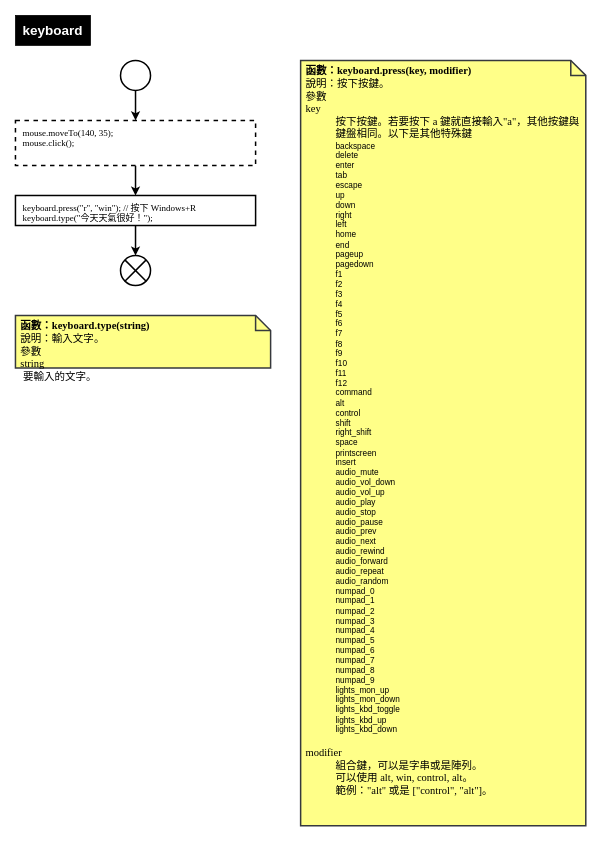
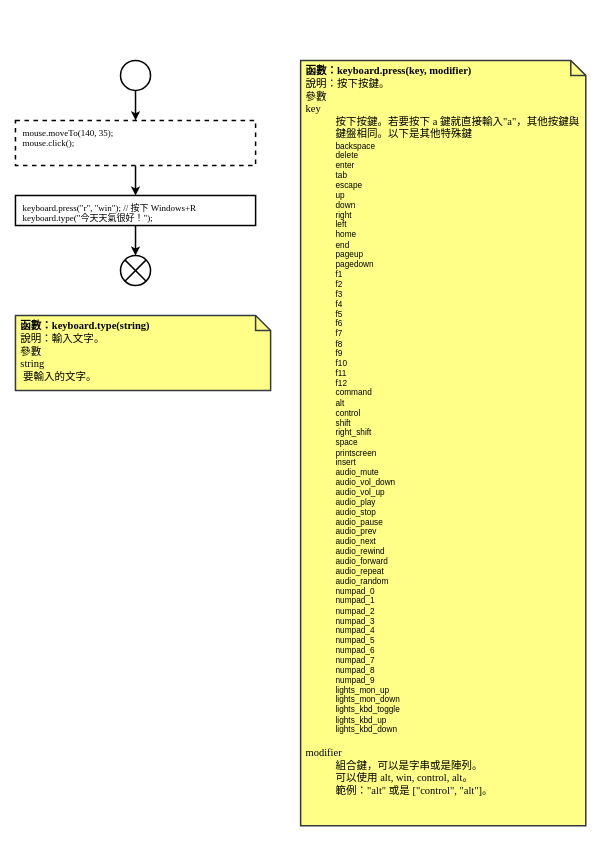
  <mxCell id="0" />
  <mxCell id="1" parent="0" />
  <mxCell id="2" style="edgeStyle=orthogonalEdgeStyle;rounded=1;sketch=0;orthogonalLoop=1;jettySize=auto;html=1;fontFamily=Courier New;fontSize=12;strokeWidth=2;entryX=0.5;entryY=0;entryDx=0;entryDy=0;entryPerimeter=0;exitX=0.5;exitY=1;exitDx=0;exitDy=0;" parent="1" source="3" target="5" edge="1"><mxGeometry relative="1" as="geometry"><mxPoint x="150" y="20" as="sourcePoint" /><mxPoint x="150" y="80" as="targetPoint" /></mxGeometry></mxCell>
  <mxCell id="3" value="" style="ellipse;fontStyle=0;fontSize=12;sketch=0;rounded=1;align=left;fontFamily=Iosevka Fixed;strokeWidth=2;shadow=0;html=0;" parent="1" vertex="1"><mxGeometry x="160" y="80" width="40" height="40" as="geometry" /></mxCell>
  <mxCell id="4" style="edgeStyle=orthogonalEdgeStyle;rounded=0;orthogonalLoop=1;jettySize=auto;html=1;entryX=0.5;entryY=0;entryDx=0;entryDy=0;strokeWidth=2;fontFamily=Iosevka Fixed;fontStyle=0" parent="1" source="5" target="10" edge="1"><mxGeometry relative="1" as="geometry"><mxPoint x="160" y="260" as="targetPoint" /></mxGeometry></mxCell>
  <mxCell id="5" value="mouse.moveTo(140, 35);&#10;mouse.click();" style="fontSize=12;fontStyle=0;sketch=0;rounded=0;fontFamily=Iosevka Fixed;align=left;strokeWidth=2;arcSize=7;shadow=0;html=0;spacingLeft=5;verticalAlign=top;spacingTop=0;spacing=5;dashed=1;" parent="1" vertex="1"><mxGeometry x="20" y="160" width="320" height="60" as="geometry" /></mxCell>
  <mxCell id="6" value="" style="shape=sumEllipse;perimeter=ellipsePerimeter;backgroundOutline=1;fontStyle=0;fontSize=16;sketch=0;rounded=1;fontFamily=Iosevka Fixed;align=left;strokeWidth=2;shadow=0;html=0;" parent="1" vertex="1"><mxGeometry x="160" y="340" width="40" height="40" as="geometry" /></mxCell>
- <mxCell id="7" value="keyboard" style="rounded=0;whiteSpace=wrap;html=1;fillColor=#000000;fontColor=#FFFFFF;fontSize=18;fontStyle=1;strokeWidth=1;movable=1;resizable=1;rotatable=1;deletable=1;editable=1;connectable=1;" parent="1" vertex="1"><mxGeometry x="20" y="20" width="100" height="40" as="geometry" /></mxCell>
  <mxCell id="8" value="&lt;font style=&quot;font-size: 14px;&quot;&gt;&lt;b style=&quot;&quot;&gt;&lt;font style=&quot;font-size: 14px;&quot;&gt;函數：keyboard.press(key, modifier)&lt;/font&gt;&lt;/b&gt;&lt;br&gt;說明：按下按鍵&lt;/font&gt;&lt;span style=&quot;background-color: initial;&quot;&gt;&lt;font style=&quot;font-size: 14px;&quot;&gt;。&lt;br&gt;參數&lt;br&gt;key&lt;br&gt;&lt;span style=&quot;&quot;&gt; &lt;/span&gt;&lt;/font&gt;&lt;/span&gt;&lt;blockquote style=&quot;margin: 0 0 0 40px; border: none; padding: 0px;&quot;&gt;&lt;span style=&quot;background-color: initial;&quot;&gt;&lt;font style=&quot;font-size: 14px;&quot;&gt;按下按鍵。若要按下 a 鍵就直接輸入&quot;a&quot;，其他按鍵與鍵盤相同。以下是其他特殊鍵&lt;/font&gt;&lt;/span&gt;&lt;/blockquote&gt;&lt;blockquote style=&quot;margin: 0px 0px 0px 40px; border: none; padding: 0px; font-size: 11px;&quot;&gt;&lt;span style=&quot;font-family: Helvetica;&quot;&gt;backspace&lt;br&gt;&lt;/span&gt;&lt;span style=&quot;font-family: Helvetica;&quot;&gt;delete&lt;br&gt;&lt;/span&gt;&lt;span style=&quot;font-family: Helvetica;&quot;&gt;enter&lt;br&gt;&lt;/span&gt;&lt;span style=&quot;font-family: Helvetica;&quot;&gt;tab&lt;br&gt;&lt;/span&gt;&lt;span style=&quot;font-family: Helvetica;&quot;&gt;escape&lt;br&gt;&lt;/span&gt;&lt;span style=&quot;font-family: Helvetica;&quot;&gt;up&lt;br&gt;&lt;/span&gt;&lt;span style=&quot;font-family: Helvetica;&quot;&gt;down&lt;br&gt;&lt;/span&gt;&lt;span style=&quot;font-family: Helvetica;&quot;&gt;right&lt;br&gt;&lt;/span&gt;&lt;span style=&quot;font-family: Helvetica;&quot;&gt;left&lt;br&gt;&lt;/span&gt;&lt;span style=&quot;font-family: Helvetica;&quot;&gt;home&lt;br&gt;&lt;/span&gt;&lt;span style=&quot;font-family: Helvetica;&quot;&gt;end&lt;br&gt;&lt;/span&gt;&lt;span style=&quot;font-family: Helvetica;&quot;&gt;pageup&lt;br&gt;&lt;/span&gt;&lt;span style=&quot;font-family: Helvetica;&quot;&gt;pagedown&lt;br&gt;&lt;/span&gt;&lt;span style=&quot;font-family: Helvetica;&quot;&gt;f1&lt;br&gt;&lt;/span&gt;&lt;span style=&quot;font-family: Helvetica;&quot;&gt;f2&lt;br&gt;&lt;/span&gt;&lt;span style=&quot;font-family: Helvetica;&quot;&gt;f3&lt;br&gt;&lt;/span&gt;&lt;span style=&quot;font-family: Helvetica;&quot;&gt;f4&lt;br&gt;&lt;/span&gt;&lt;span style=&quot;font-family: Helvetica;&quot;&gt;f5&lt;br&gt;&lt;/span&gt;&lt;span style=&quot;font-family: Helvetica;&quot;&gt;f6&lt;br&gt;&lt;/span&gt;&lt;span style=&quot;font-family: Helvetica;&quot;&gt;f7&lt;br&gt;&lt;/span&gt;&lt;span style=&quot;font-family: Helvetica;&quot;&gt;f8&lt;br&gt;&lt;/span&gt;&lt;span style=&quot;font-family: Helvetica;&quot;&gt;f9&lt;br&gt;&lt;/span&gt;&lt;span style=&quot;font-family: Helvetica;&quot;&gt;f10&lt;br&gt;&lt;/span&gt;&lt;span style=&quot;font-family: Helvetica;&quot;&gt;f11&lt;br&gt;&lt;/span&gt;&lt;span style=&quot;font-family: Helvetica;&quot;&gt;f12&lt;br&gt;&lt;/span&gt;&lt;span style=&quot;font-family: Helvetica;&quot;&gt;command&lt;br&gt;&lt;/span&gt;&lt;span style=&quot;font-family: Helvetica;&quot;&gt;alt&lt;br&gt;&lt;/span&gt;&lt;span style=&quot;font-family: Helvetica;&quot;&gt;control&lt;br&gt;&lt;/span&gt;&lt;span style=&quot;font-family: Helvetica;&quot;&gt;shift&lt;br&gt;&lt;/span&gt;&lt;span style=&quot;font-family: Helvetica;&quot;&gt;right_shift&lt;br&gt;&lt;/span&gt;&lt;span style=&quot;font-family: Helvetica;&quot;&gt;space&lt;br&gt;&lt;/span&gt;&lt;span style=&quot;font-family: Helvetica;&quot;&gt;printscreen&lt;br&gt;&lt;/span&gt;&lt;span style=&quot;font-family: Helvetica;&quot;&gt;insert&lt;br&gt;&lt;/span&gt;&lt;span style=&quot;font-family: Helvetica;&quot;&gt;audio_mute&lt;br&gt;&lt;/span&gt;&lt;span style=&quot;font-family: Helvetica;&quot;&gt;audio_vol_down&lt;br&gt;&lt;/span&gt;&lt;span style=&quot;font-family: Helvetica;&quot;&gt;audio_vol_up&lt;br&gt;&lt;/span&gt;&lt;span style=&quot;font-family: Helvetica;&quot;&gt;audio_play&lt;br&gt;&lt;/span&gt;&lt;span style=&quot;font-family: Helvetica;&quot;&gt;audio_stop&lt;br&gt;&lt;/span&gt;&lt;span style=&quot;font-family: Helvetica;&quot;&gt;audio_pause&lt;br&gt;&lt;/span&gt;&lt;span style=&quot;font-family: Helvetica;&quot;&gt;audio_prev&lt;br&gt;&lt;/span&gt;&lt;span style=&quot;font-family: Helvetica;&quot;&gt;audio_next&lt;br&gt;&lt;/span&gt;&lt;span style=&quot;font-family: Helvetica;&quot;&gt;audio_rewind&lt;br&gt;&lt;/span&gt;&lt;span style=&quot;font-family: Helvetica;&quot;&gt;audio_forward&lt;br&gt;&lt;/span&gt;&lt;span style=&quot;font-family: Helvetica;&quot;&gt;audio_repeat&lt;br&gt;&lt;/span&gt;&lt;span style=&quot;font-family: Helvetica;&quot;&gt;audio_random&lt;br&gt;&lt;/span&gt;&lt;span style=&quot;font-family: Helvetica;&quot;&gt;numpad_0&lt;br&gt;&lt;/span&gt;&lt;span style=&quot;font-family: Helvetica;&quot;&gt;numpad_1&lt;br&gt;&lt;/span&gt;&lt;span style=&quot;font-family: Helvetica;&quot;&gt;numpad_2&lt;br&gt;&lt;/span&gt;&lt;span style=&quot;font-family: Helvetica;&quot;&gt;numpad_3&lt;br&gt;&lt;/span&gt;&lt;span style=&quot;font-family: Helvetica;&quot;&gt;numpad_4&lt;br&gt;&lt;/span&gt;&lt;span style=&quot;font-family: Helvetica;&quot;&gt;numpad_5&lt;br&gt;&lt;/span&gt;&lt;span style=&quot;font-family: Helvetica;&quot;&gt;numpad_6&lt;br&gt;&lt;/span&gt;&lt;span style=&quot;font-family: Helvetica;&quot;&gt;numpad_7&lt;br&gt;&lt;/span&gt;&lt;span style=&quot;font-family: Helvetica;&quot;&gt;numpad_8&lt;br&gt;&lt;/span&gt;&lt;span style=&quot;font-family: Helvetica;&quot;&gt;numpad_9&lt;br&gt;&lt;/span&gt;&lt;span style=&quot;font-family: Helvetica;&quot;&gt;lights_mon_up&lt;br&gt;&lt;/span&gt;&lt;span style=&quot;font-family: Helvetica;&quot;&gt;lights_mon_down&lt;br&gt;&lt;/span&gt;&lt;span style=&quot;font-family: Helvetica;&quot;&gt;lights_kbd_toggle&lt;br&gt;&lt;/span&gt;&lt;span style=&quot;font-family: Helvetica;&quot;&gt;lights_kbd_up&lt;br&gt;&lt;/span&gt;&lt;span style=&quot;font-family: Helvetica;&quot;&gt;lights_kbd_down&lt;/span&gt;&lt;/blockquote&gt;&lt;span style=&quot;background-color: initial;&quot;&gt;&lt;font style=&quot;font-size: 14px;&quot;&gt;&lt;br&gt;modifier&lt;br&gt;&lt;span style=&quot;&quot;&gt; &lt;/span&gt;&lt;/font&gt;&lt;/span&gt;&lt;blockquote style=&quot;margin: 0 0 0 40px; border: none; padding: 0px;&quot;&gt;&lt;span style=&quot;background-color: initial;&quot;&gt;&lt;font style=&quot;font-size: 14px;&quot;&gt;組合鍵，可以是字串或是陣列。&lt;br&gt;&lt;/font&gt;&lt;/span&gt;&lt;span style=&quot;background-color: initial;&quot;&gt;&lt;font style=&quot;font-size: 14px;&quot;&gt;可以使用 alt, win, control, alt。&lt;br&gt;&lt;/font&gt;&lt;/span&gt;&lt;span style=&quot;background-color: initial;&quot;&gt;&lt;font style=&quot;font-size: 14px;&quot;&gt;範例：&quot;alt&quot; 或是 [&quot;control&quot;, &quot;alt&quot;]。&lt;/font&gt;&lt;/span&gt;&lt;/blockquote&gt;" style="shape=note;strokeWidth=2;fontSize=14;size=20;whiteSpace=wrap;html=1;fillColor=#ffff88;strokeColor=#36393d;align=left;spacingLeft=5;verticalAlign=top;fontFamily=Tahoma;" parent="1" vertex="1"><mxGeometry x="400" y="80" width="380" height="1020" as="geometry" /></mxCell>
  <mxCell id="9" style="edgeStyle=orthogonalEdgeStyle;rounded=0;orthogonalLoop=1;jettySize=auto;html=1;entryX=0.5;entryY=0;entryDx=0;entryDy=0;strokeWidth=2;" parent="1" source="10" target="6" edge="1"><mxGeometry relative="1" as="geometry" /></mxCell>
  <mxCell id="10" value="keyboard.press(&quot;r&quot;, &quot;win&quot;); // 按下 Windows+R&#10;keyboard.type(&quot;今天天氣很好！&quot;);" style="fontSize=12;fontStyle=0;sketch=0;rounded=0;fontFamily=Iosevka Fixed;align=left;strokeWidth=2;arcSize=7;shadow=0;html=0;spacingLeft=5;verticalAlign=top;spacingTop=0;spacing=5;" parent="1" vertex="1"><mxGeometry x="20" y="260" width="320" height="40" as="geometry" /></mxCell>
- <mxCell id="11" value="&lt;font style=&quot;font-size: 14px;&quot;&gt;&lt;b style=&quot;&quot;&gt;&lt;font style=&quot;font-size: 14px;&quot;&gt;函數：keyboard.type(string)&lt;/font&gt;&lt;/b&gt;&lt;br&gt;說明：輸入文字&lt;/font&gt;&lt;span style=&quot;background-color: initial;&quot;&gt;&lt;font style=&quot;font-size: 14px;&quot;&gt;。&lt;br&gt;參數&lt;br&gt;string&lt;br&gt;&lt;span style=&quot;white-space: pre;&quot;&gt; &lt;/span&gt;要輸入的文字。&lt;br&gt;&lt;/font&gt;&lt;/span&gt;" style="shape=note;strokeWidth=2;fontSize=14;size=20;whiteSpace=wrap;html=1;fillColor=#ffff88;strokeColor=#36393d;align=left;spacingLeft=5;verticalAlign=top;fontFamily=Tahoma;" vertex="1" parent="1"><mxGeometry x="20" y="420" width="340" height="70" as="geometry" /></mxCell>
+ <mxCell id="11" value="&lt;font style=&quot;font-size: 14px;&quot;&gt;&lt;b style=&quot;&quot;&gt;&lt;font style=&quot;font-size: 14px;&quot;&gt;函數：keyboard.type(string)&lt;/font&gt;&lt;/b&gt;&lt;br&gt;說明：輸入文字&lt;/font&gt;&lt;span style=&quot;background-color: initial;&quot;&gt;&lt;font style=&quot;font-size: 14px;&quot;&gt;。&lt;br&gt;參數&lt;br&gt;string&lt;br&gt;&lt;span style=&quot;white-space: pre;&quot;&gt; &lt;/span&gt;要輸入的文字。&lt;br&gt;&lt;/font&gt;&lt;/span&gt;" style="shape=note;strokeWidth=2;fontSize=14;size=20;whiteSpace=wrap;html=1;fillColor=#ffff88;strokeColor=#36393d;align=left;spacingLeft=5;verticalAlign=top;fontFamily=Tahoma;" vertex="1" parent="1"><mxGeometry x="20" y="420" width="340" height="100" as="geometry" /></mxCell>
